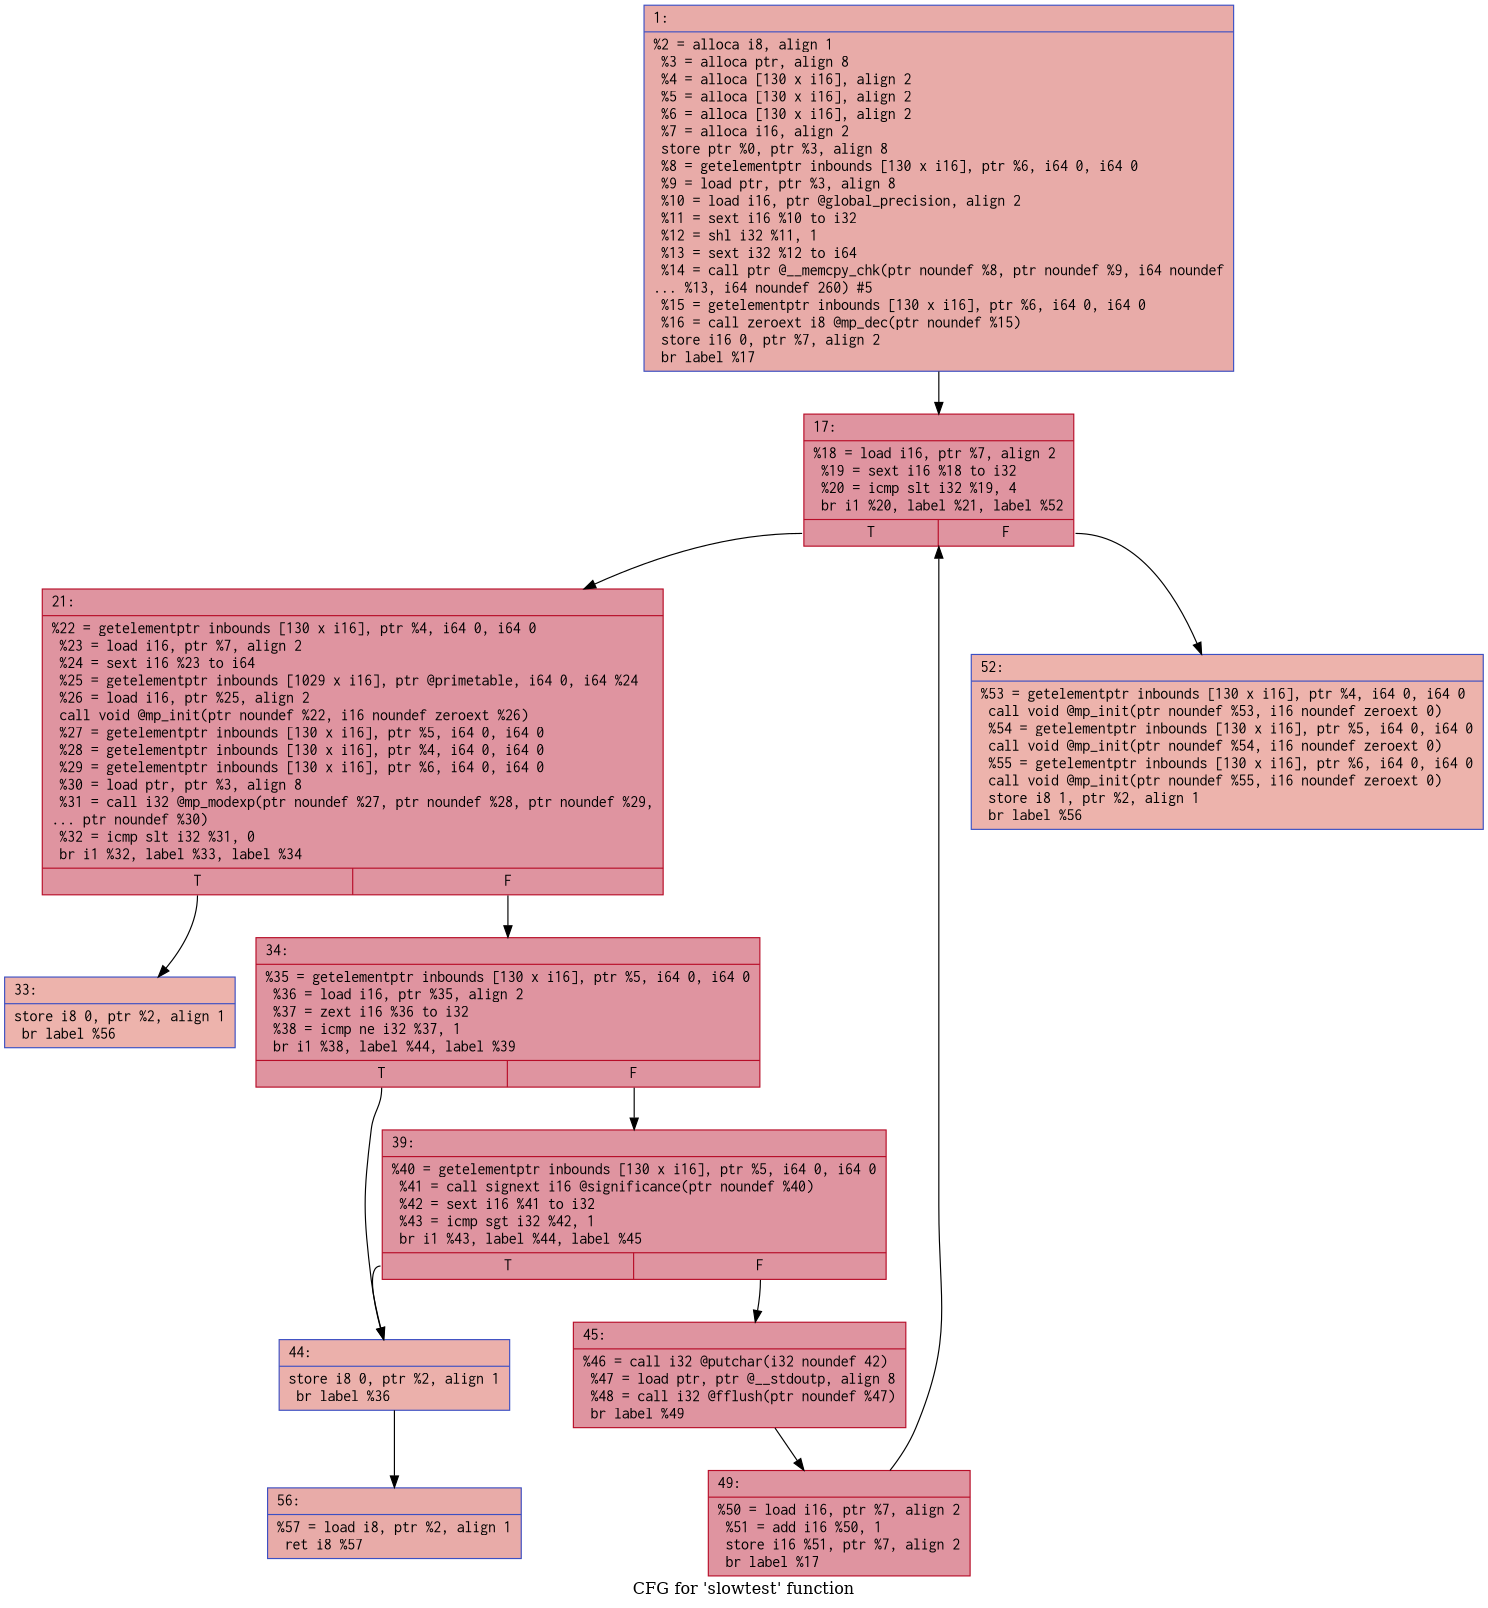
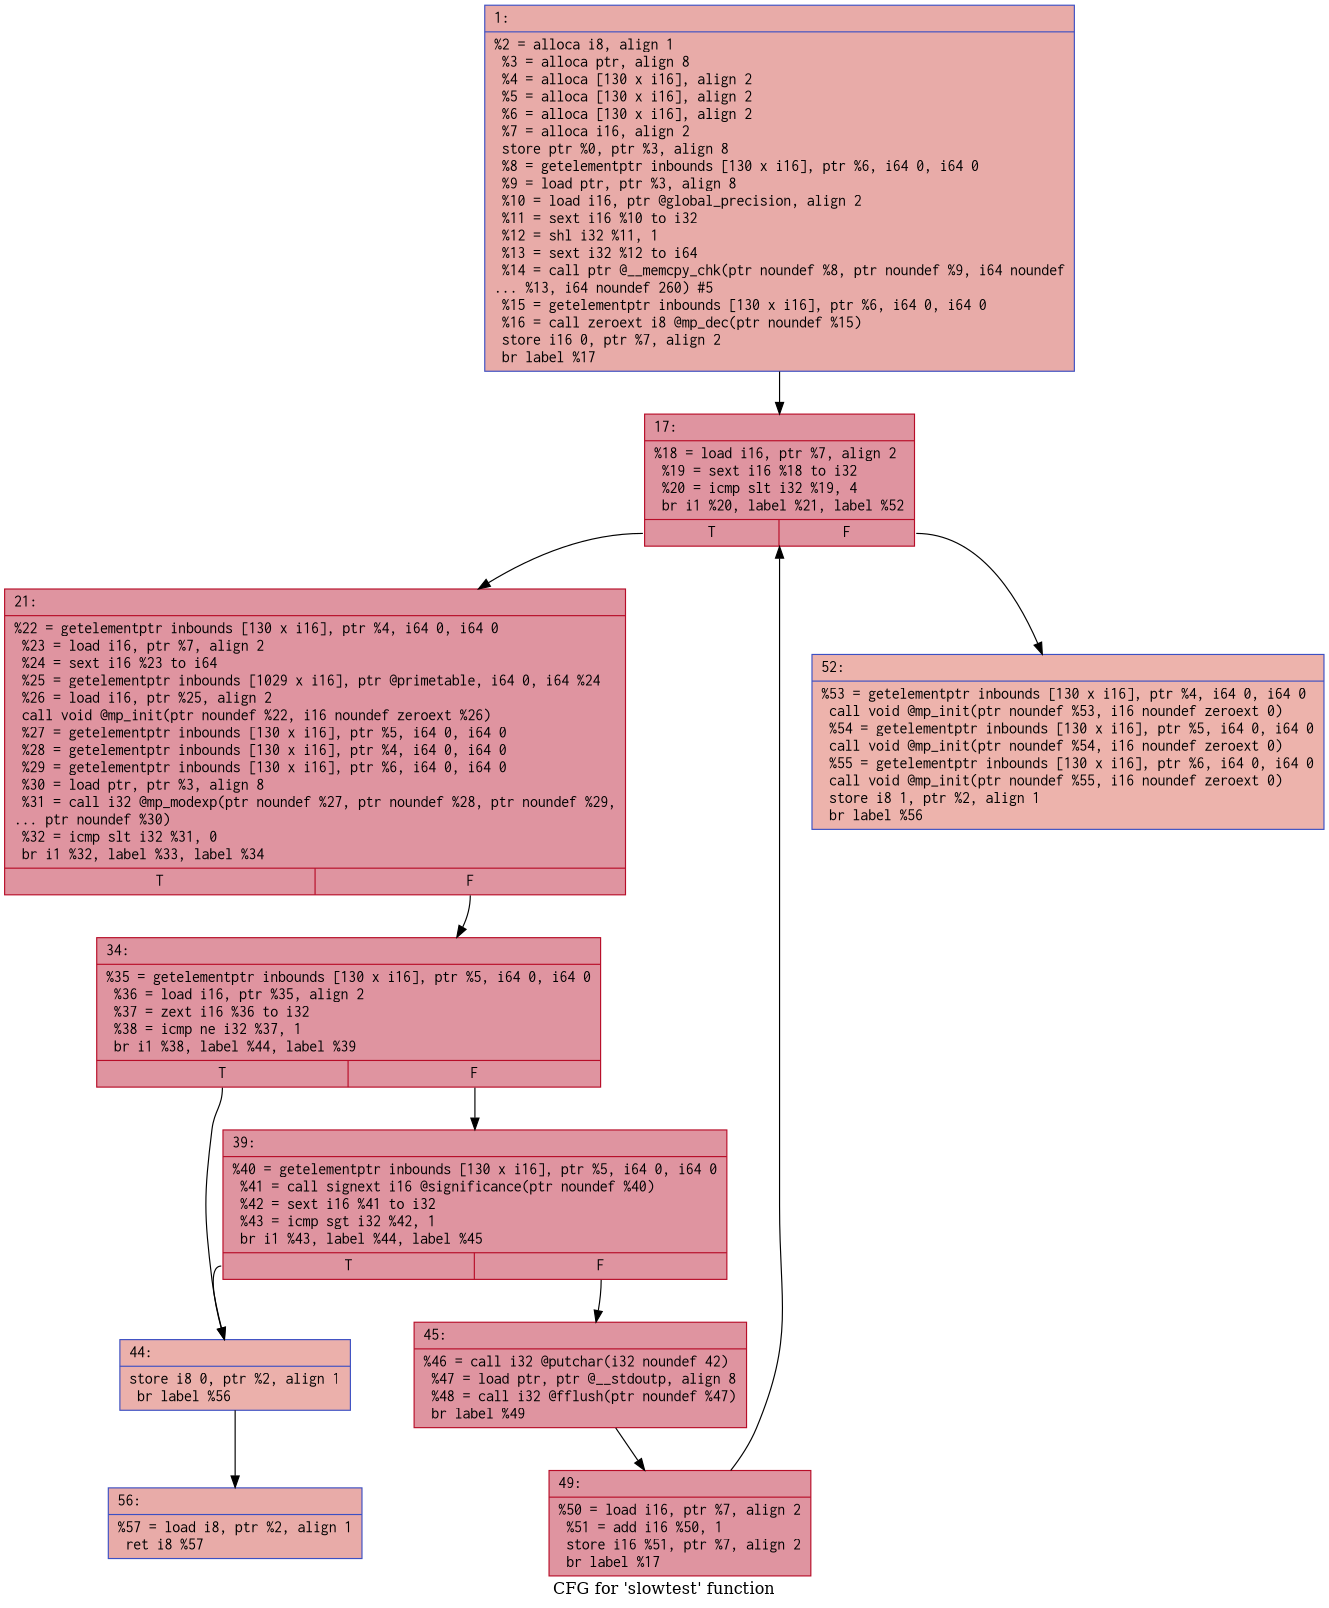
  digraph {
    label="CFG for 'slowtest' function"
    node [color="#b70d28ff" fillcolor="#b70d2870" fontname=Courier shape=record style=filled]
    n1 [color="#3d50c3ff" fillcolor="#cc403a70" label="{1:\l|  %2 = alloca i8, align 1\l  %3 = alloca ptr, align 8\l  %4 = alloca [130 x i16], align 2\l  %5 = alloca [130 x i16], align 2\l  %6 = alloca [130 x i16], align 2\l  %7 = alloca i16, align 2\l  store ptr %0, ptr %3, align 8\l  %8 = getelementptr inbounds [130 x i16], ptr %6, i64 0, i64 0\l  %9 = load ptr, ptr %3, align 8\l  %10 = load i16, ptr @global_precision, align 2\l  %11 = sext i16 %10 to i32\l  %12 = shl i32 %11, 1\l  %13 = sext i32 %12 to i64\l  %14 = call ptr @__memcpy_chk(ptr noundef %8, ptr noundef %9, i64 noundef\l... %13, i64 noundef 260) #5\l  %15 = getelementptr inbounds [130 x i16], ptr %6, i64 0, i64 0\l  %16 = call zeroext i8 @mp_dec(ptr noundef %15)\l  store i16 0, ptr %7, align 2\l  br label %17\l}"]
    n2 [label="{17:\l|  %18 = load i16, ptr %7, align 2\l  %19 = sext i16 %18 to i32\l  %20 = icmp slt i32 %19, 4\l  br i1 %20, label %21, label %52\l|{<s0>T|<s1>F}}"]
    n3 [label="{21:\l|  %22 = getelementptr inbounds [130 x i16], ptr %4, i64 0, i64 0\l  %23 = load i16, ptr %7, align 2\l  %24 = sext i16 %23 to i64\l  %25 = getelementptr inbounds [1029 x i16], ptr @primetable, i64 0, i64 %24\l  %26 = load i16, ptr %25, align 2\l  call void @mp_init(ptr noundef %22, i16 noundef zeroext %26)\l  %27 = getelementptr inbounds [130 x i16], ptr %5, i64 0, i64 0\l  %28 = getelementptr inbounds [130 x i16], ptr %4, i64 0, i64 0\l  %29 = getelementptr inbounds [130 x i16], ptr %6, i64 0, i64 0\l  %30 = load ptr, ptr %3, align 8\l  %31 = call i32 @mp_modexp(ptr noundef %27, ptr noundef %28, ptr noundef %29,\l... ptr noundef %30)\l  %32 = icmp slt i32 %31, 0\l  br i1 %32, label %33, label %34\l|{<s0>T|<s1>F}}"]
    n4 [color="#3d50c3ff" fillcolor="#d6524470" label="{52:\l|  %53 = getelementptr inbounds [130 x i16], ptr %4, i64 0, i64 0\l  call void @mp_init(ptr noundef %53, i16 noundef zeroext 0)\l  %54 = getelementptr inbounds [130 x i16], ptr %5, i64 0, i64 0\l  call void @mp_init(ptr noundef %54, i16 noundef zeroext 0)\l  %55 = getelementptr inbounds [130 x i16], ptr %6, i64 0, i64 0\l  call void @mp_init(ptr noundef %55, i16 noundef zeroext 0)\l  store i8 1, ptr %2, align 1\l  br label %56\l}"]
-   n5 [color="#3d50c3ff" fillcolor="#d6524470" label="{33:\l|  store i8 0, ptr %2, align 1\l  br label %56\l}"]
    n6 [label="{34:\l|  %35 = getelementptr inbounds [130 x i16], ptr %5, i64 0, i64 0\l  %36 = load i16, ptr %35, align 2\l  %37 = zext i16 %36 to i32\l  %38 = icmp ne i32 %37, 1\l  br i1 %38, label %44, label %39\l|{<s0>T|<s1>F}}"]
-   n7 [color="#3d50c3ff" fillcolor="#d24b4070" label="{44:\l|  store i8 0, ptr %2, align 1\l  br label %36\l}"]
+   n7 [color="#3d50c3ff" fillcolor="#d24b4070" label="{44:\l|  store i8 0, ptr %2, align 1\l  br label %56\l}"]
    n8 [label="{39:\l|  %40 = getelementptr inbounds [130 x i16], ptr %5, i64 0, i64 0\l  %41 = call signext i16 @significance(ptr noundef %40)\l  %42 = sext i16 %41 to i32\l  %43 = icmp sgt i32 %42, 1\l  br i1 %43, label %44, label %45\l|{<s0>T|<s1>F}}"]
    n9 [color="#3d50c3ff" fillcolor="#cc403a70" label="{56:\l|  %57 = load i8, ptr %2, align 1\l  ret i8 %57\l}"]
    n10 [label="{45:\l|  %46 = call i32 @putchar(i32 noundef 42)\l  %47 = load ptr, ptr @__stdoutp, align 8\l  %48 = call i32 @fflush(ptr noundef %47)\l  br label %49\l}"]
    n11 [label="{49:\l|  %50 = load i16, ptr %7, align 2\l  %51 = add i16 %50, 1\l  store i16 %51, ptr %7, align 2\l  br label %17\l}"]
    n1 -> n2
    n2 -> n3 [tailport=s0]
    n2 -> n4 [tailport=s1]
-   n3 -> n5 [tailport=s0]
    n3 -> n6 [tailport=s1]
    n6 -> n7 [tailport=s0]
    n6 -> n8 [tailport=s1]
    n7 -> n9
    n8 -> n7 [tailport=s0]
    n8 -> n10 [tailport=s1]
    n10 -> n11
    n11 -> n2
  }
